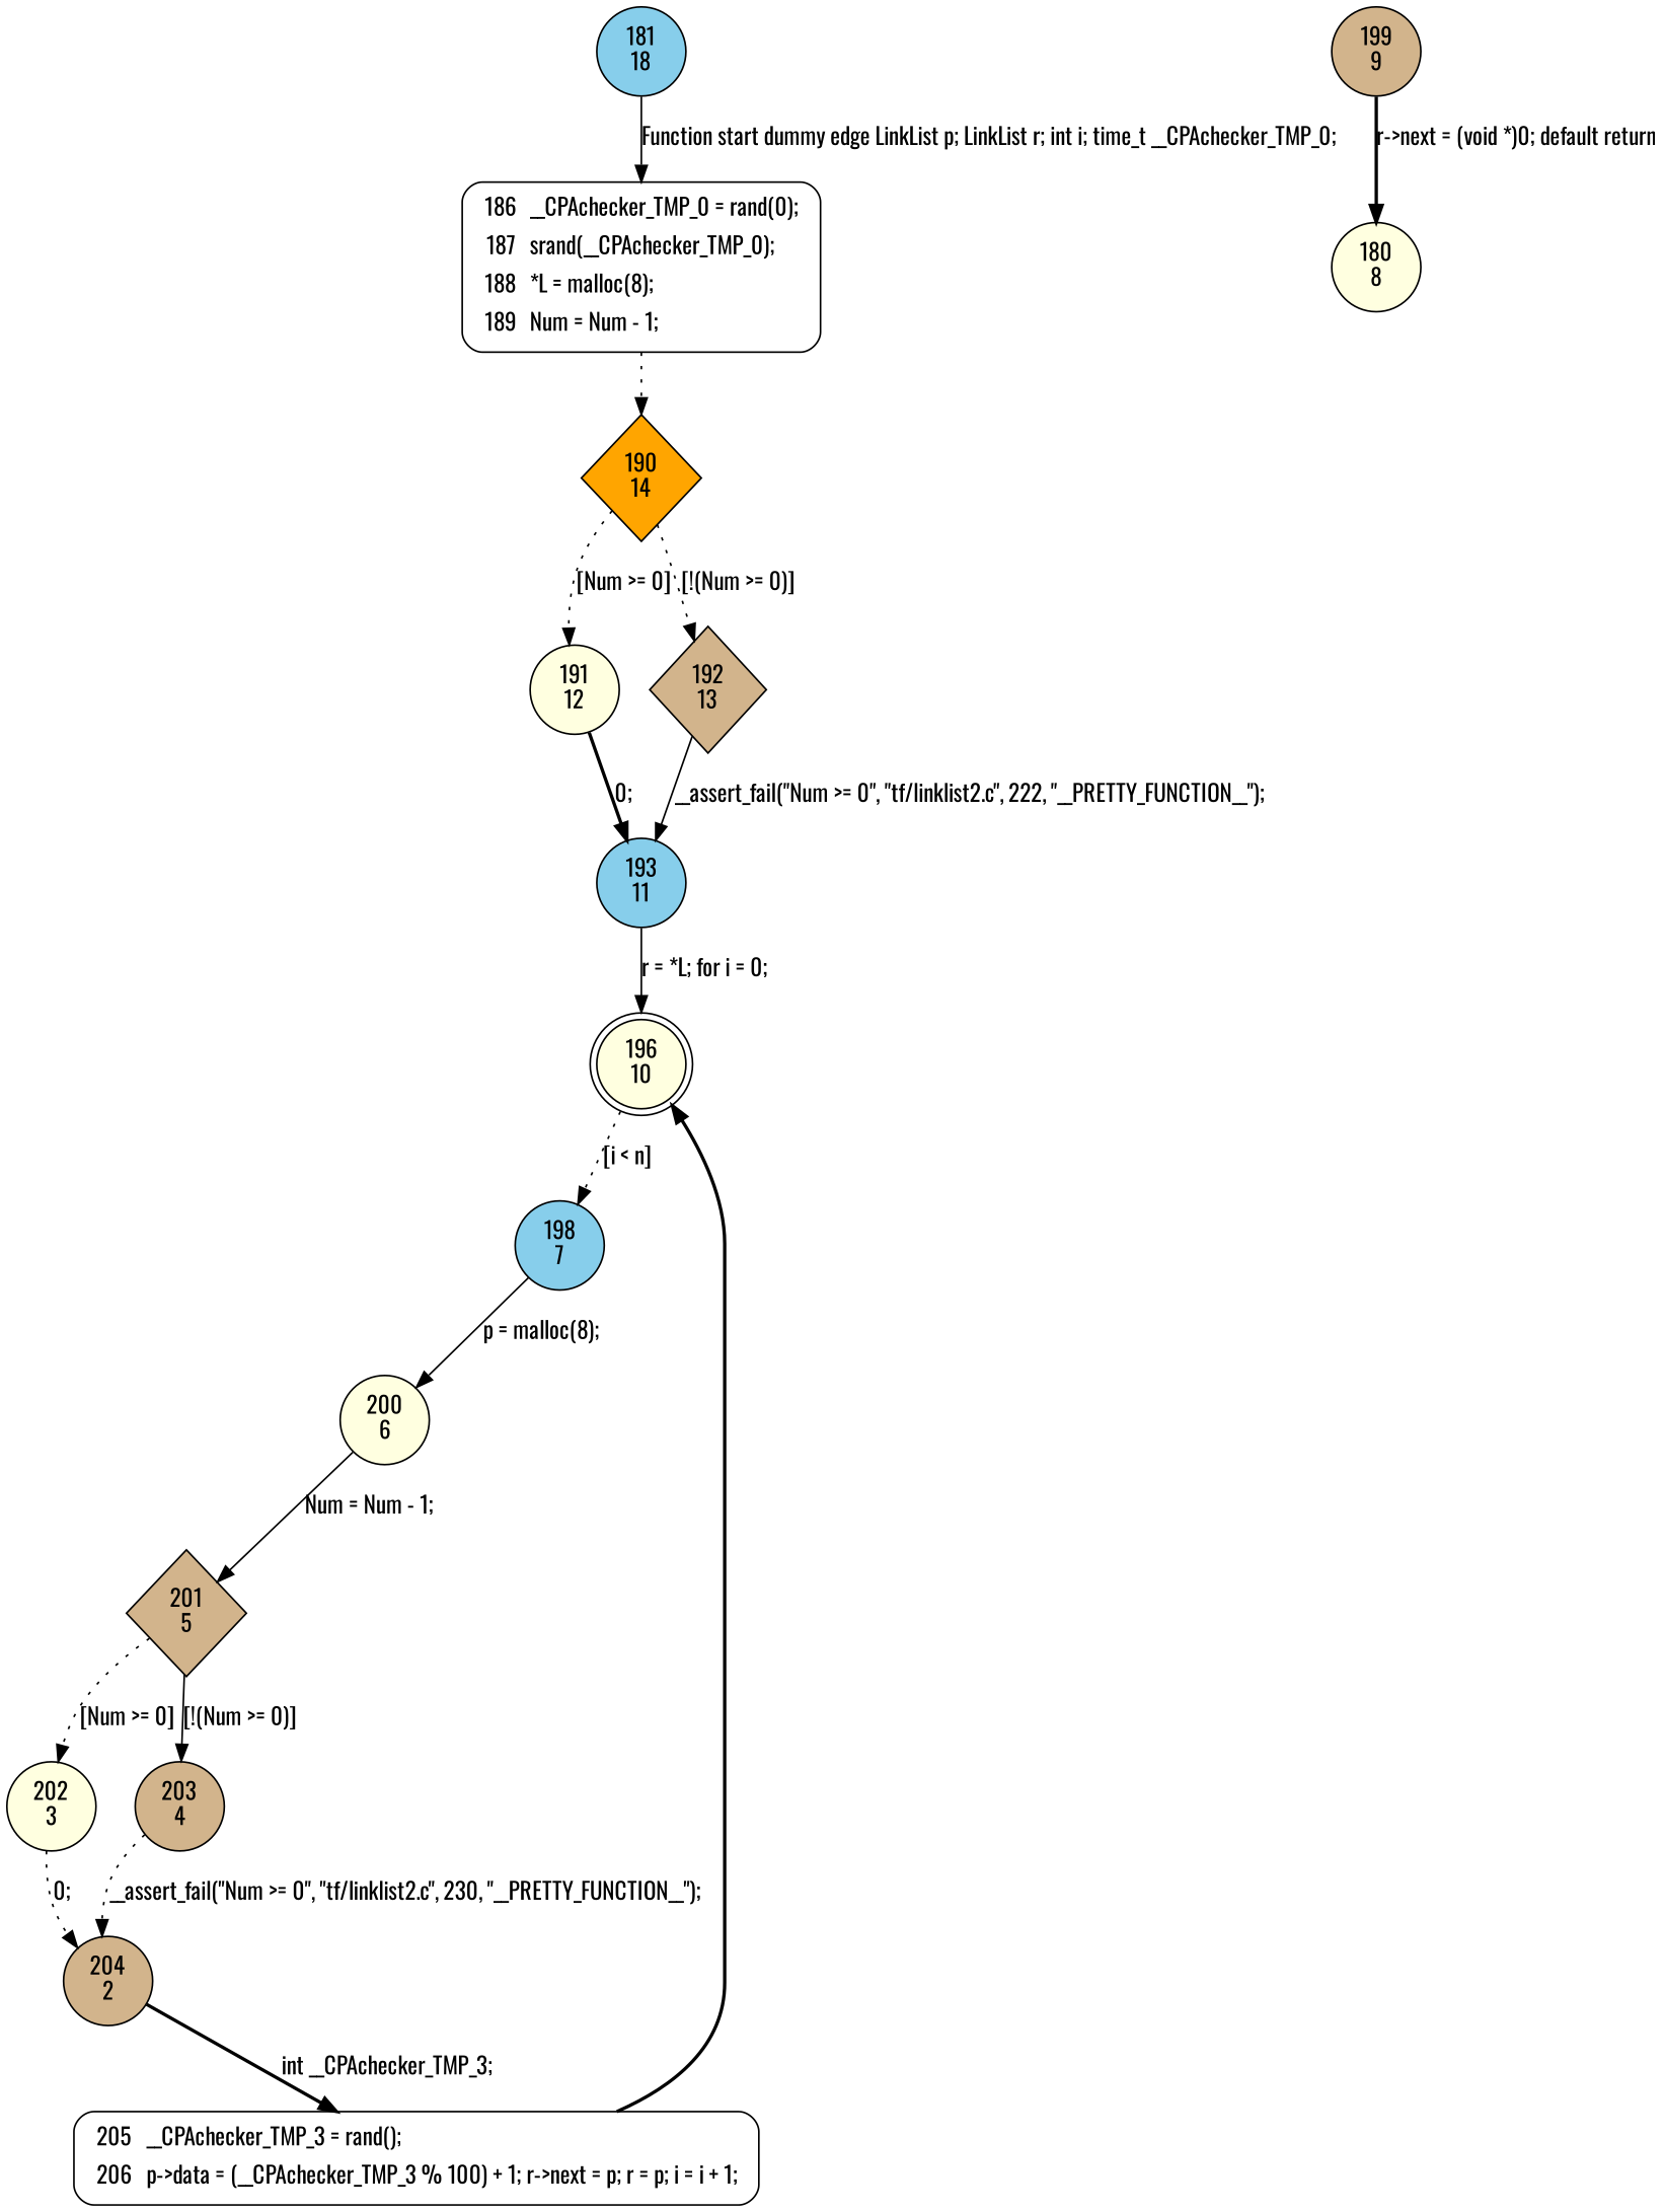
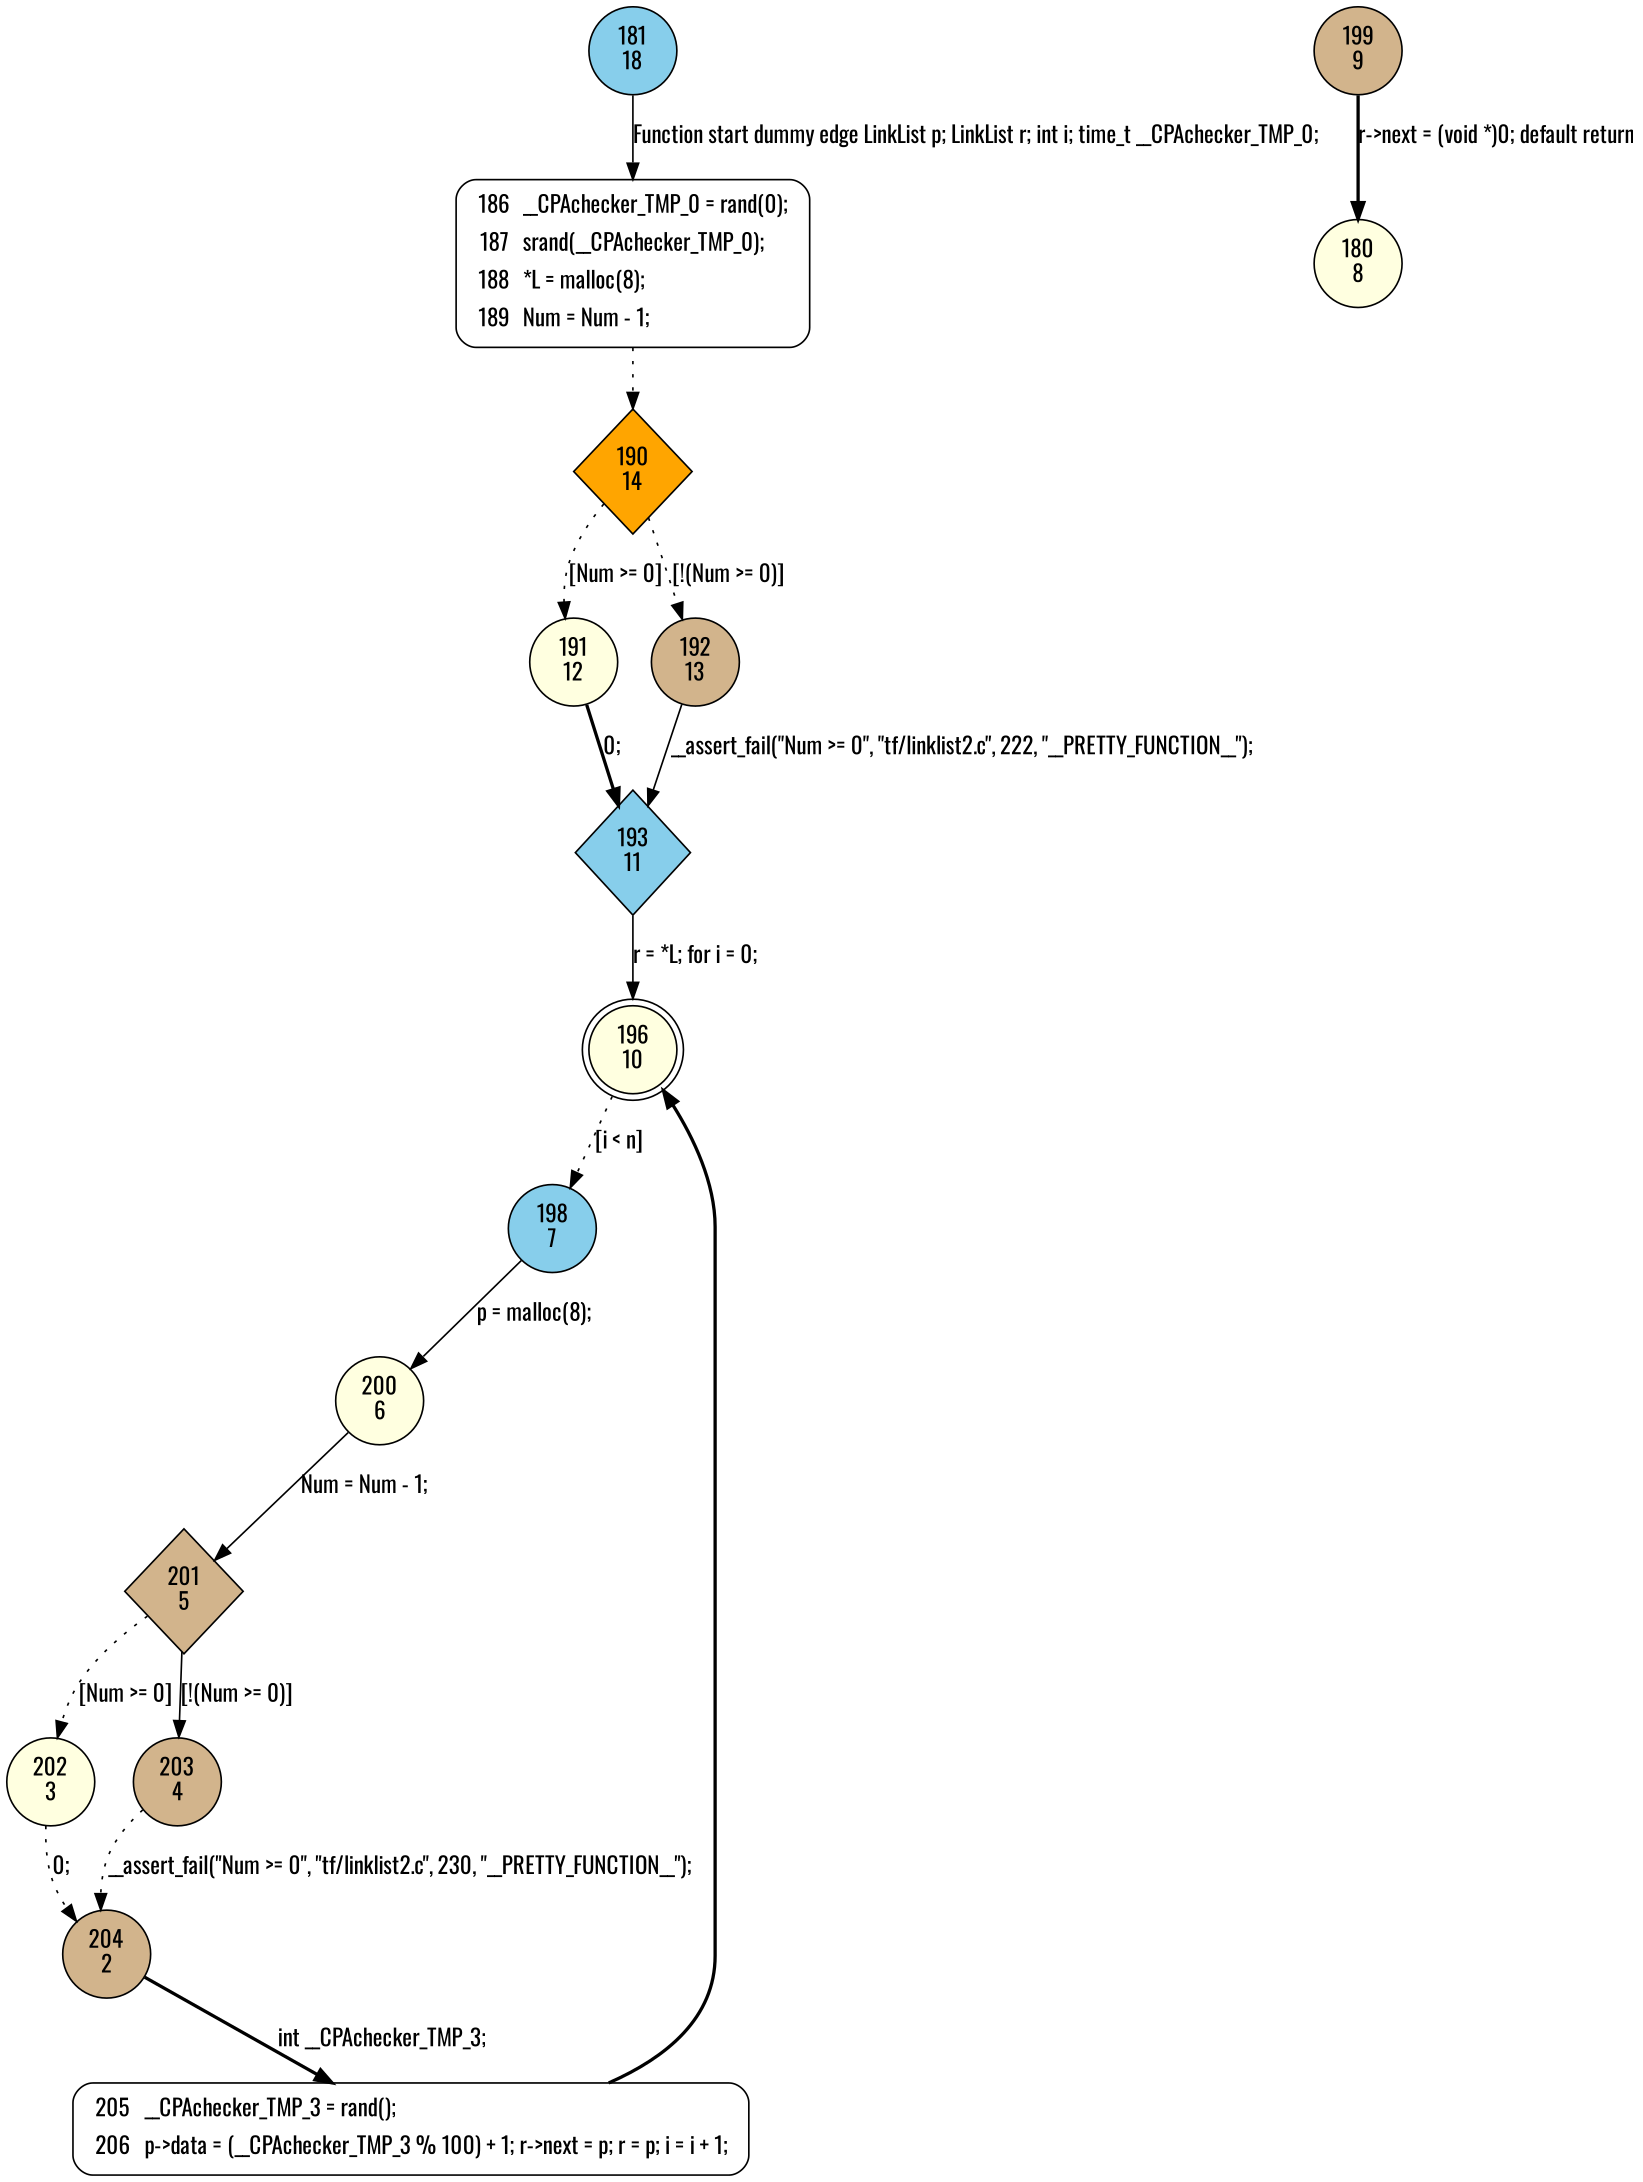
  digraph {
    fontname=Oswald
    node [fillcolor=lightyellow fontname=Oswald shape=circle style=filled]
    edge [fontname=Oswald style=dotted]
    n1 [fillcolor=skyblue label="181\n18"]
    n2 [fillcolor=white label=<<table border="0" cellborder="0" cellpadding="3" bgcolor="white"><tr><td align="right">186</td><td align="left">__CPAchecker_TMP_0 = rand(0);</td></tr><tr><td align="right">187</td><td align="left">srand(__CPAchecker_TMP_0);</td></tr><tr><td align="right">188</td><td align="left">*L = malloc(8);</td></tr><tr><td align="right">189</td><td align="left">Num = Num - 1;</td></tr></table>> penwidth=1 shape=Mrecord style="filled,bold"]
    n3 [fillcolor=orange label="190\n14" shape=diamond]
    n4 [label="191\n12"]
-   n5 [fillcolor=tan label="192\n13" shape=diamond]
-   n6 [fillcolor=skyblue label="193\n11"]
+   n5 [fillcolor=tan label="192\n13"]
+   n6 [fillcolor=skyblue label="193\n11" shape=diamond]
    n7 [label="196\n10" shape=doublecircle]
    n8 [fillcolor=skyblue label="198\n7"]
    n9 [label="200\n6"]
    n10 [fillcolor=tan label="199\n9"]
    n11 [label="180\n8"]
    n12 [fillcolor=tan label="201\n5" shape=diamond]
    n13 [label="202\n3"]
    n14 [fillcolor=tan label="203\n4"]
    n15 [fillcolor=tan label="204\n2"]
    n16 [fillcolor=white label=<<table border="0" cellborder="0" cellpadding="3" bgcolor="white"><tr><td align="right">205</td><td align="left">__CPAchecker_TMP_3 = rand();</td></tr><tr><td align="right">206</td><td align="left">p-&gt;data = (__CPAchecker_TMP_3 % 100) + 1; r-&gt;next = p; r = p; i = i + 1;</td></tr></table>> penwidth=1 shape=Mrecord style="filled,bold"]
    n1 -> n2 [label="Function start dummy edge LinkList p; LinkList r; int i; time_t __CPAchecker_TMP_0;" style=solid]
    n2 -> n3
    n3 -> n4 [label="[Num >= 0]"]
    n3 -> n5 [label="[!(Num >= 0)]"]
    n4 -> n6 [label="0;" style=bold]
    n5 -> n6 [label="__assert_fail(\"Num >= 0\", \"tf/linklist2.c\", 222, \"__PRETTY_FUNCTION__\");" style=solid]
    n6 -> n7 [label="r = *L; for i = 0;" style=solid]
    n7 -> n8 [label="[i < n]"]
    n8 -> n9 [label="p = malloc(8);" style=solid]
    n9 -> n12 [label="Num = Num - 1;" style=solid]
    n10 -> n11 [label="r->next = (void *)0; default return" style=bold]
    n12 -> n13 [label="[Num >= 0]"]
    n12 -> n14 [label="[!(Num >= 0)]" style=solid]
    n13 -> n15 [label="0;"]
    n14 -> n15 [label="__assert_fail(\"Num >= 0\", \"tf/linklist2.c\", 230, \"__PRETTY_FUNCTION__\");"]
    n15 -> n16 [label="int __CPAchecker_TMP_3;" style=bold]
    n16 -> n7 [style=bold]
  }
